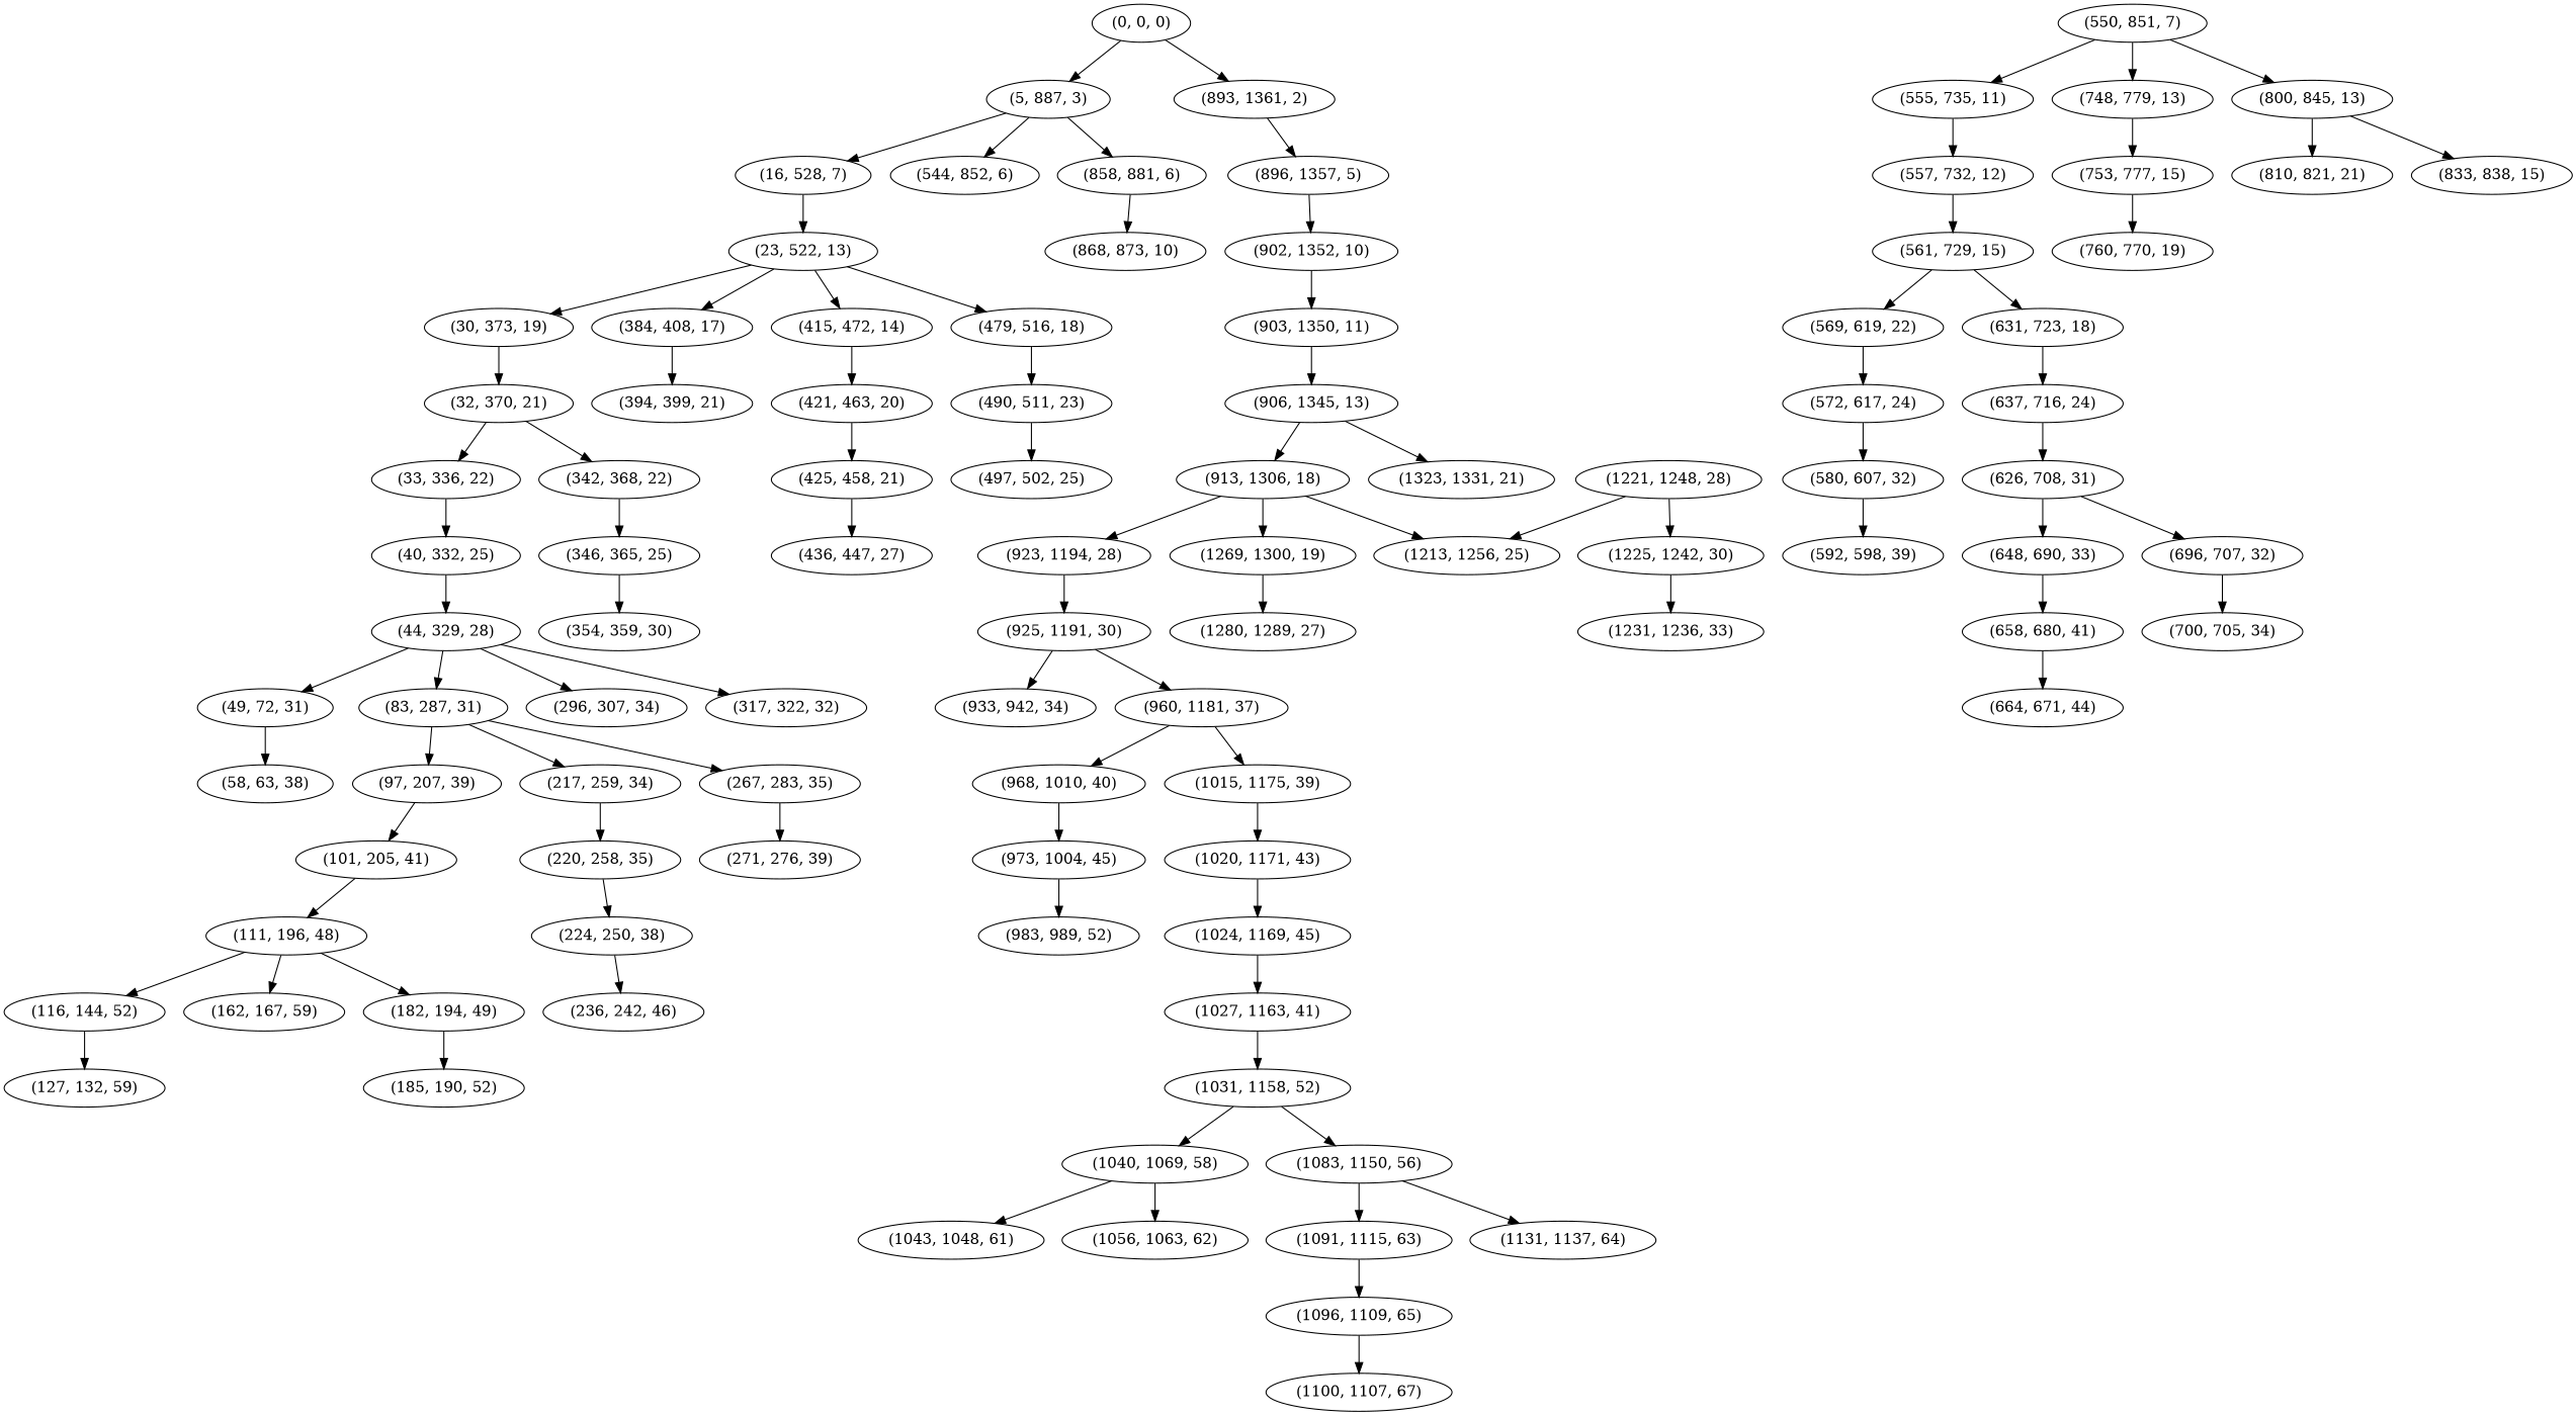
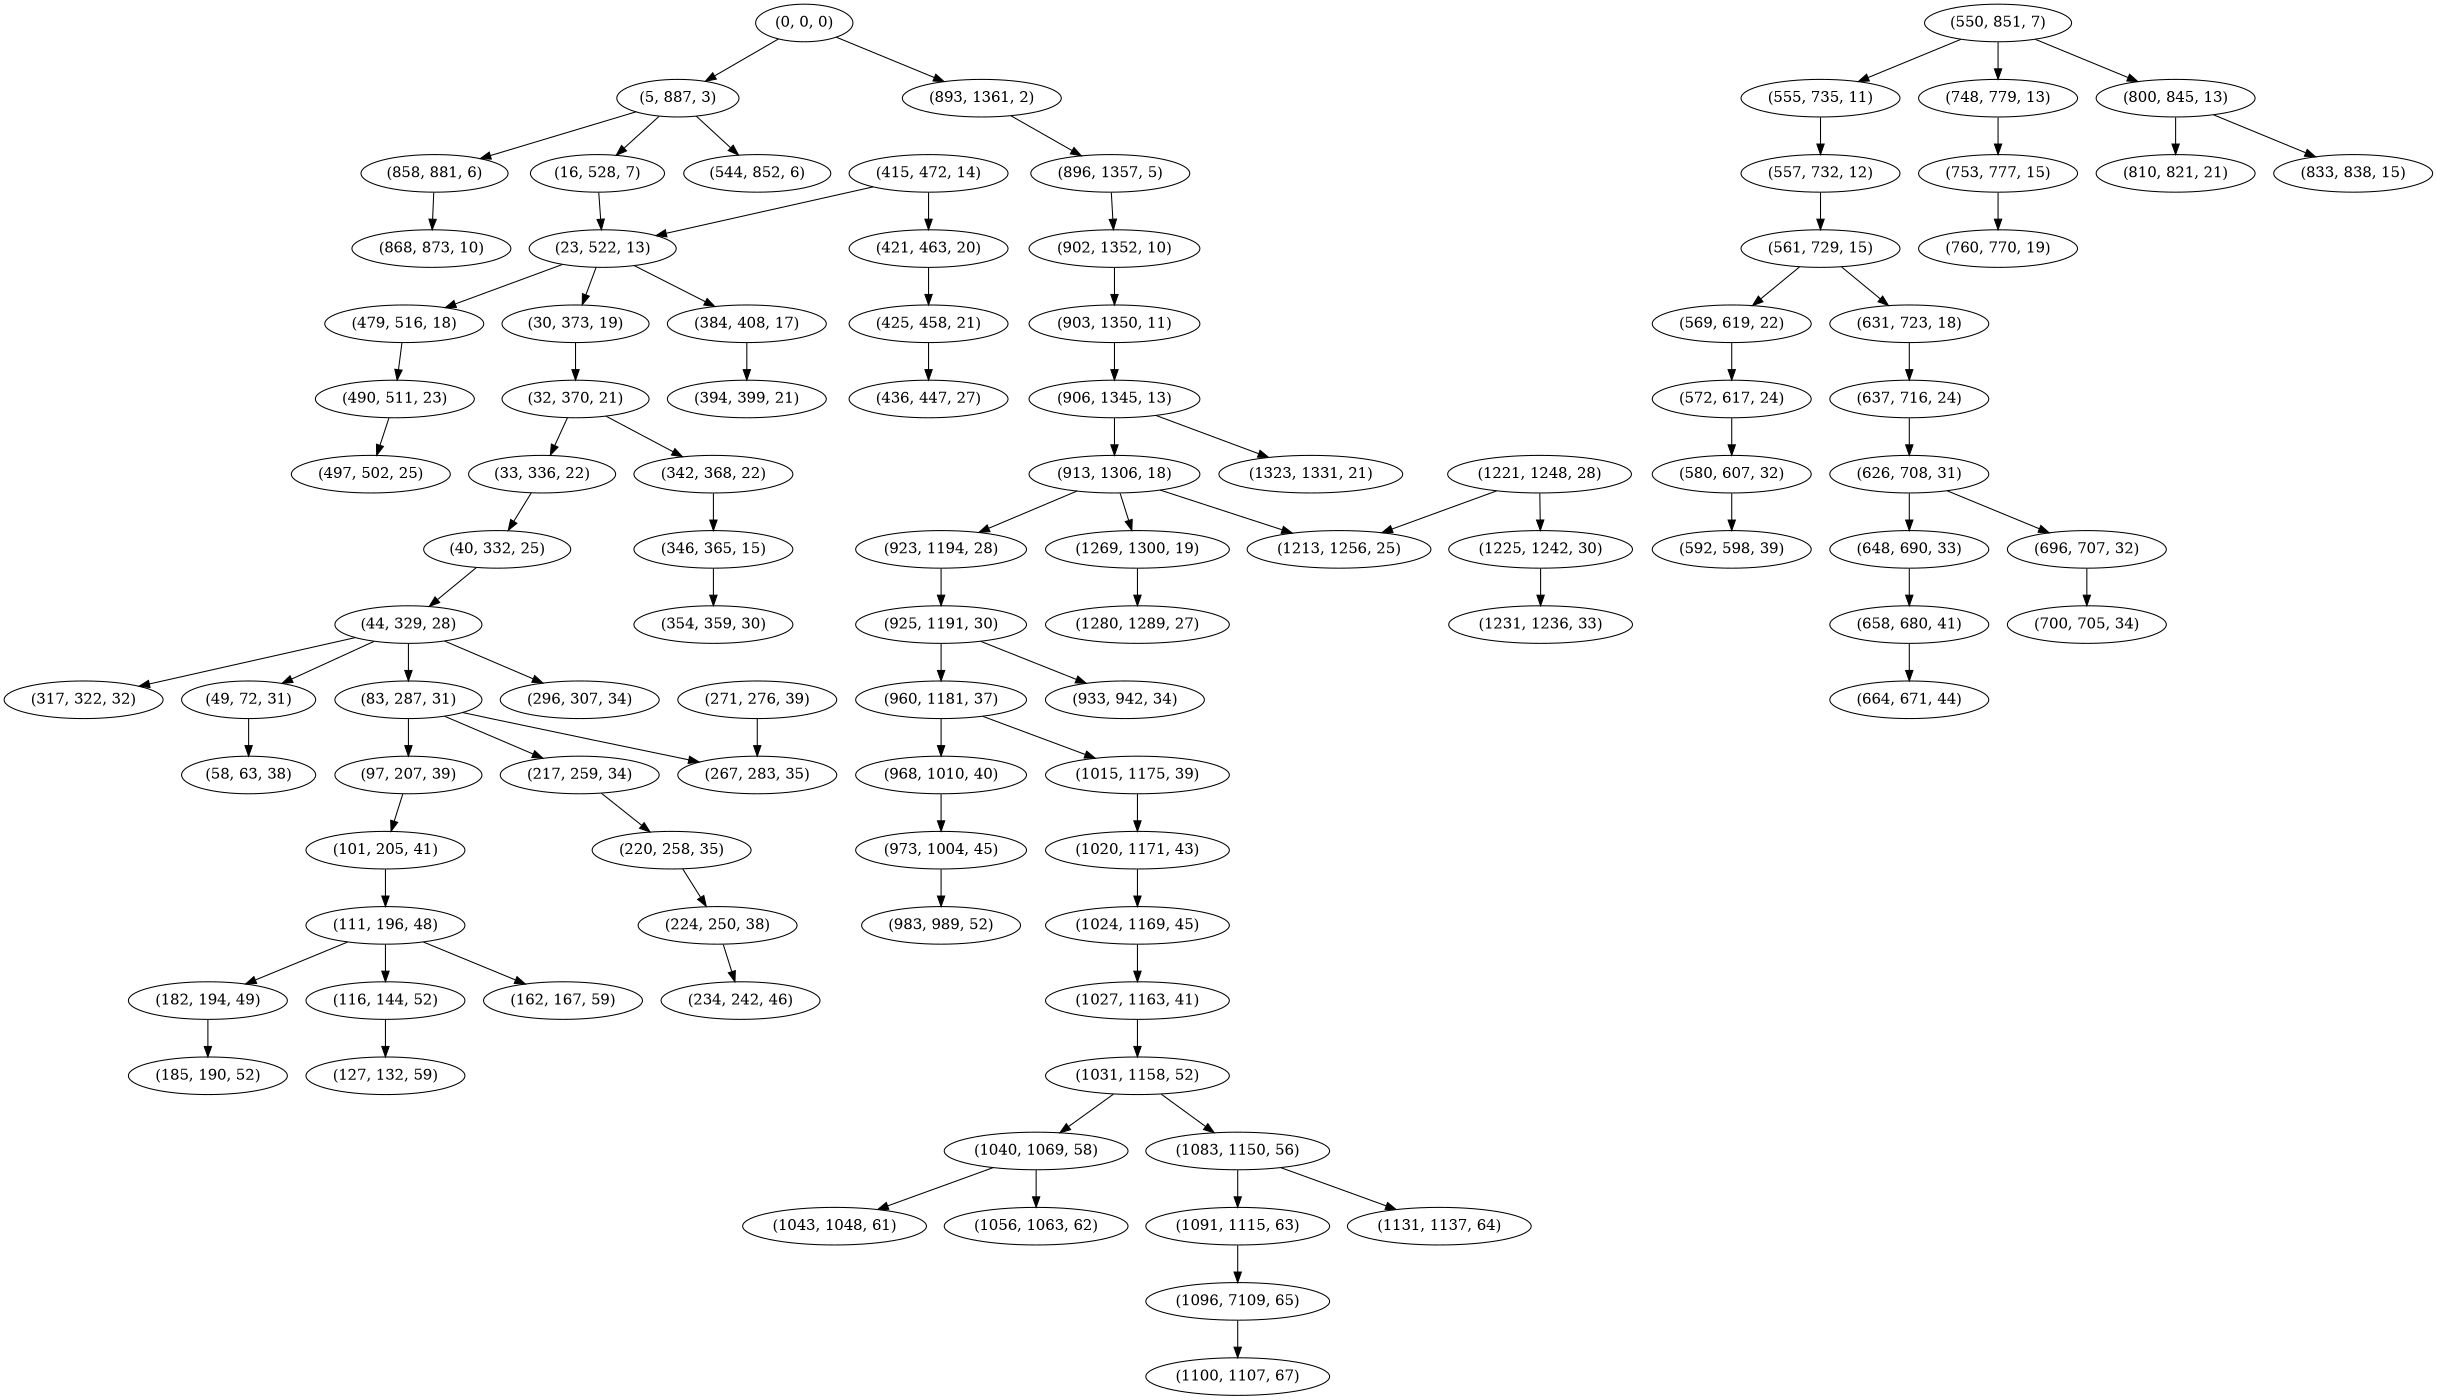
  digraph {
    "(0, 0, 0)"
    "(5, 887, 3)"
    "(893, 1361, 2)"
    "(16, 528, 7)"
    "(544, 852, 6)"
    "(858, 881, 6)"
    "(896, 1357, 5)"
    "(23, 522, 13)"
    "(868, 873, 10)"
    "(30, 373, 19)"
    "(384, 408, 17)"
    "(415, 472, 14)"
    "(479, 516, 18)"
    "(32, 370, 21)"
    "(394, 399, 21)"
    "(421, 463, 20)"
    "(490, 511, 23)"
    "(33, 336, 22)"
    "(342, 368, 22)"
    "(40, 332, 25)"
-   "(346, 365, 25)"
+   "(346, 365, 25)" [label="(346, 365, 15)"]
    "(44, 329, 28)"
    "(49, 72, 31)"
    "(83, 287, 31)"
    "(296, 307, 34)"
    "(317, 322, 32)"
    "(58, 63, 38)"
    "(97, 207, 39)"
    "(217, 259, 34)"
    "(267, 283, 35)"
    "(101, 205, 41)"
    "(220, 258, 35)"
    "(271, 276, 39)"
    "(111, 196, 48)"
    "(116, 144, 52)"
    "(162, 167, 59)"
    "(182, 194, 49)"
    "(127, 132, 59)"
    "(185, 190, 52)"
    "(224, 250, 38)"
-   "(234, 242, 46)" [label="(236, 242, 46)"]
+   "(234, 242, 46)"
    "(354, 359, 30)"
    "(425, 458, 21)"
    "(436, 447, 27)"
    "(497, 502, 25)"
    "(550, 851, 7)"
    "(555, 735, 11)"
    "(748, 779, 13)"
    "(800, 845, 13)"
    "(557, 732, 12)"
    "(753, 777, 15)"
    "(810, 821, 21)"
    "(833, 838, 15)"
    "(561, 729, 15)"
    "(569, 619, 22)"
    "(631, 723, 18)"
    "(572, 617, 24)"
    "(637, 716, 24)"
    "(580, 607, 32)"
    "(592, 598, 39)"
    n61 [label="(626, 708, 31)"]
    "(648, 690, 33)"
    "(696, 707, 32)"
    "(658, 680, 41)"
    "(700, 705, 34)"
    "(664, 671, 44)"
    "(760, 770, 19)"
    "(902, 1352, 10)"
    "(903, 1350, 11)"
    "(906, 1345, 13)"
    "(913, 1306, 18)"
    "(1323, 1331, 21)"
    "(923, 1194, 28)"
    "(1213, 1256, 25)"
    "(1269, 1300, 19)"
    "(925, 1191, 30)"
    "(1280, 1289, 27)"
    "(933, 942, 34)"
    "(960, 1181, 37)"
    "(968, 1010, 40)"
    "(1015, 1175, 39)"
    "(973, 1004, 45)"
    "(1020, 1171, 43)"
    "(983, 989, 52)"
    "(1024, 1169, 45)"
    n86 [label="(1027, 1163, 41)"]
    "(1031, 1158, 52)"
    "(1040, 1069, 58)"
    "(1083, 1150, 56)"
    "(1043, 1048, 61)"
    "(1056, 1063, 62)"
    "(1091, 1115, 63)"
    "(1131, 1137, 64)"
-   "(1096, 1109, 65)"
+   "(1096, 1109, 65)" [label="(1096, 7109, 65)"]
    "(1100, 1107, 67)"
    "(1221, 1248, 28)"
    "(1225, 1242, 30)"
    "(1231, 1236, 33)"
    "(0, 0, 0)" -> "(5, 887, 3)"
    "(0, 0, 0)" -> "(893, 1361, 2)"
    "(5, 887, 3)" -> "(16, 528, 7)"
    "(5, 887, 3)" -> "(544, 852, 6)"
    "(5, 887, 3)" -> "(858, 881, 6)"
    "(893, 1361, 2)" -> "(896, 1357, 5)"
    "(16, 528, 7)" -> "(23, 522, 13)"
    "(858, 881, 6)" -> "(868, 873, 10)"
    "(896, 1357, 5)" -> "(902, 1352, 10)"
    "(23, 522, 13)" -> "(30, 373, 19)"
    "(23, 522, 13)" -> "(384, 408, 17)"
-   "(23, 522, 13)" -> "(415, 472, 14)"
+   "(415, 472, 14)" -> "(23, 522, 13)"
    "(23, 522, 13)" -> "(479, 516, 18)"
    "(30, 373, 19)" -> "(32, 370, 21)"
    "(384, 408, 17)" -> "(394, 399, 21)"
    "(415, 472, 14)" -> "(421, 463, 20)"
    "(479, 516, 18)" -> "(490, 511, 23)"
    "(32, 370, 21)" -> "(33, 336, 22)"
    "(32, 370, 21)" -> "(342, 368, 22)"
    "(421, 463, 20)" -> "(425, 458, 21)"
    "(490, 511, 23)" -> "(497, 502, 25)"
    "(33, 336, 22)" -> "(40, 332, 25)"
    "(342, 368, 22)" -> "(346, 365, 25)"
    "(40, 332, 25)" -> "(44, 329, 28)"
    "(346, 365, 25)" -> "(354, 359, 30)"
    "(44, 329, 28)" -> "(49, 72, 31)"
    "(44, 329, 28)" -> "(83, 287, 31)"
    "(44, 329, 28)" -> "(296, 307, 34)"
    "(44, 329, 28)" -> "(317, 322, 32)"
    "(49, 72, 31)" -> "(58, 63, 38)"
    "(83, 287, 31)" -> "(97, 207, 39)"
    "(83, 287, 31)" -> "(217, 259, 34)"
    "(83, 287, 31)" -> "(267, 283, 35)"
    "(97, 207, 39)" -> "(101, 205, 41)"
    "(217, 259, 34)" -> "(220, 258, 35)"
-   "(267, 283, 35)" -> "(271, 276, 39)"
+   "(271, 276, 39)" -> "(267, 283, 35)"
    "(101, 205, 41)" -> "(111, 196, 48)"
    "(220, 258, 35)" -> "(224, 250, 38)"
    "(111, 196, 48)" -> "(116, 144, 52)"
    "(111, 196, 48)" -> "(162, 167, 59)"
    "(111, 196, 48)" -> "(182, 194, 49)"
    "(116, 144, 52)" -> "(127, 132, 59)"
    "(182, 194, 49)" -> "(185, 190, 52)"
    "(224, 250, 38)" -> "(234, 242, 46)"
    "(425, 458, 21)" -> "(436, 447, 27)"
    "(550, 851, 7)" -> "(555, 735, 11)"
    "(550, 851, 7)" -> "(748, 779, 13)"
    "(550, 851, 7)" -> "(800, 845, 13)"
    "(555, 735, 11)" -> "(557, 732, 12)"
    "(748, 779, 13)" -> "(753, 777, 15)"
    "(800, 845, 13)" -> "(810, 821, 21)"
    "(800, 845, 13)" -> "(833, 838, 15)"
    "(557, 732, 12)" -> "(561, 729, 15)"
    "(753, 777, 15)" -> "(760, 770, 19)"
    "(561, 729, 15)" -> "(569, 619, 22)"
    "(561, 729, 15)" -> "(631, 723, 18)"
    "(569, 619, 22)" -> "(572, 617, 24)"
    "(631, 723, 18)" -> "(637, 716, 24)"
    "(572, 617, 24)" -> "(580, 607, 32)"
    "(637, 716, 24)" -> n61
    "(580, 607, 32)" -> "(592, 598, 39)"
    n61 -> "(648, 690, 33)"
    n61 -> "(696, 707, 32)"
    "(648, 690, 33)" -> "(658, 680, 41)"
    "(696, 707, 32)" -> "(700, 705, 34)"
    "(658, 680, 41)" -> "(664, 671, 44)"
    "(902, 1352, 10)" -> "(903, 1350, 11)"
    "(903, 1350, 11)" -> "(906, 1345, 13)"
    "(906, 1345, 13)" -> "(913, 1306, 18)"
    "(906, 1345, 13)" -> "(1323, 1331, 21)"
    "(913, 1306, 18)" -> "(923, 1194, 28)"
    "(913, 1306, 18)" -> "(1213, 1256, 25)"
    "(913, 1306, 18)" -> "(1269, 1300, 19)"
    "(923, 1194, 28)" -> "(925, 1191, 30)"
    "(1269, 1300, 19)" -> "(1280, 1289, 27)"
    "(925, 1191, 30)" -> "(933, 942, 34)"
    "(925, 1191, 30)" -> "(960, 1181, 37)"
    "(960, 1181, 37)" -> "(968, 1010, 40)"
    "(960, 1181, 37)" -> "(1015, 1175, 39)"
    "(968, 1010, 40)" -> "(973, 1004, 45)"
    "(1015, 1175, 39)" -> "(1020, 1171, 43)"
    "(973, 1004, 45)" -> "(983, 989, 52)"
    "(1020, 1171, 43)" -> "(1024, 1169, 45)"
    "(1024, 1169, 45)" -> n86
    n86 -> "(1031, 1158, 52)"
    "(1031, 1158, 52)" -> "(1040, 1069, 58)"
    "(1031, 1158, 52)" -> "(1083, 1150, 56)"
    "(1040, 1069, 58)" -> "(1043, 1048, 61)"
    "(1040, 1069, 58)" -> "(1056, 1063, 62)"
    "(1083, 1150, 56)" -> "(1091, 1115, 63)"
    "(1083, 1150, 56)" -> "(1131, 1137, 64)"
    "(1091, 1115, 63)" -> "(1096, 1109, 65)"
    "(1096, 1109, 65)" -> "(1100, 1107, 67)"
    "(1221, 1248, 28)" -> "(1213, 1256, 25)"
    "(1221, 1248, 28)" -> "(1225, 1242, 30)"
    "(1225, 1242, 30)" -> "(1231, 1236, 33)"
  }
